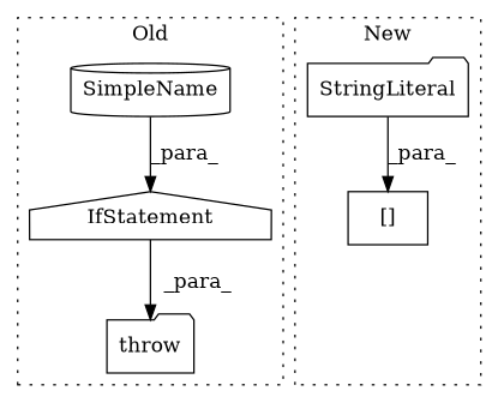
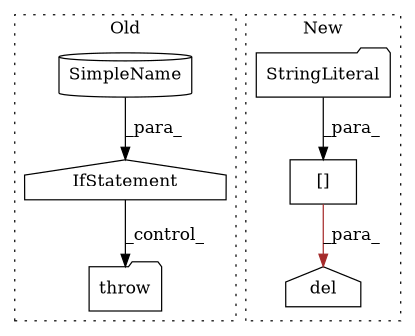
  digraph {
    node [shape=folder]
    edge [color=black]
    n1 [a=53 l=6 label=throw s=1382]
    n2 [a=25 l="4,2" label=IfStatement s="1361,1370" shape=house]
    n3 [a=42 label=SimpleName shape=cylinder]
+   n4 [a=32 l="4,1" label=del s="4199,4233" shape=house]
    n5 [a=2 l="13,1" label="[]" s="4203,4232" shape=box]
    n6 [a=45 l=16 label=StringLiteral s=4216]
    subgraph cluster_1 {
      label=Old
      style=dotted
      n1
      n2
      n3
    }
    subgraph cluster_2 {
      label=New
      style=dotted
+     n4
      n5
      n6
    }
-   n2 -> n1 [label=_para_]
+   n2 -> n1 [label=_control_]
    n3 -> n2 [label=_para_]
+   n5 -> n4 [color=brown label=_para_]
    n6 -> n5 [label=_para_]
  }
